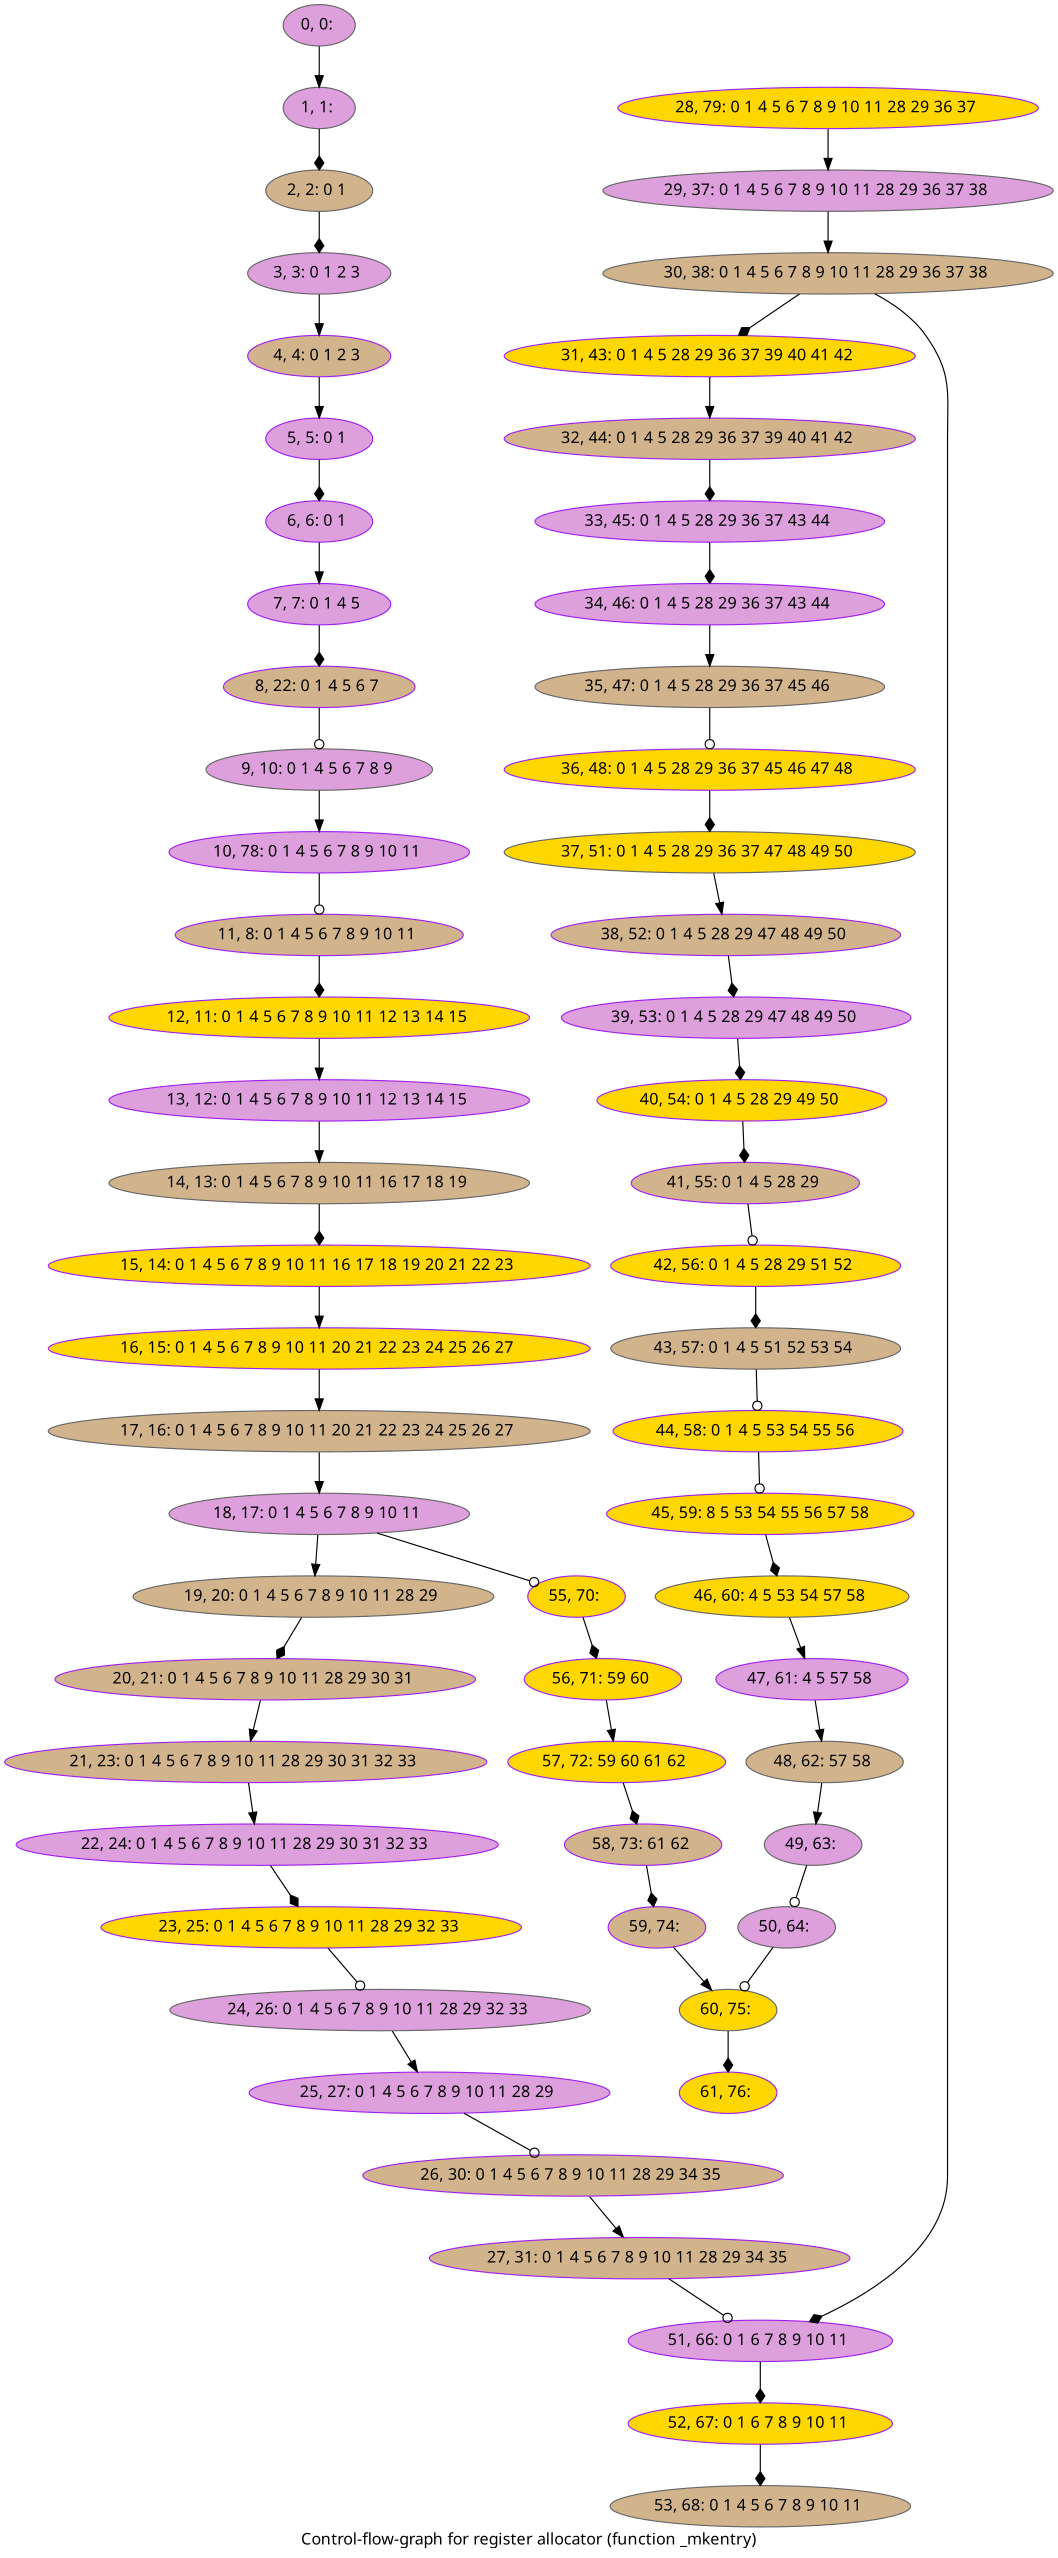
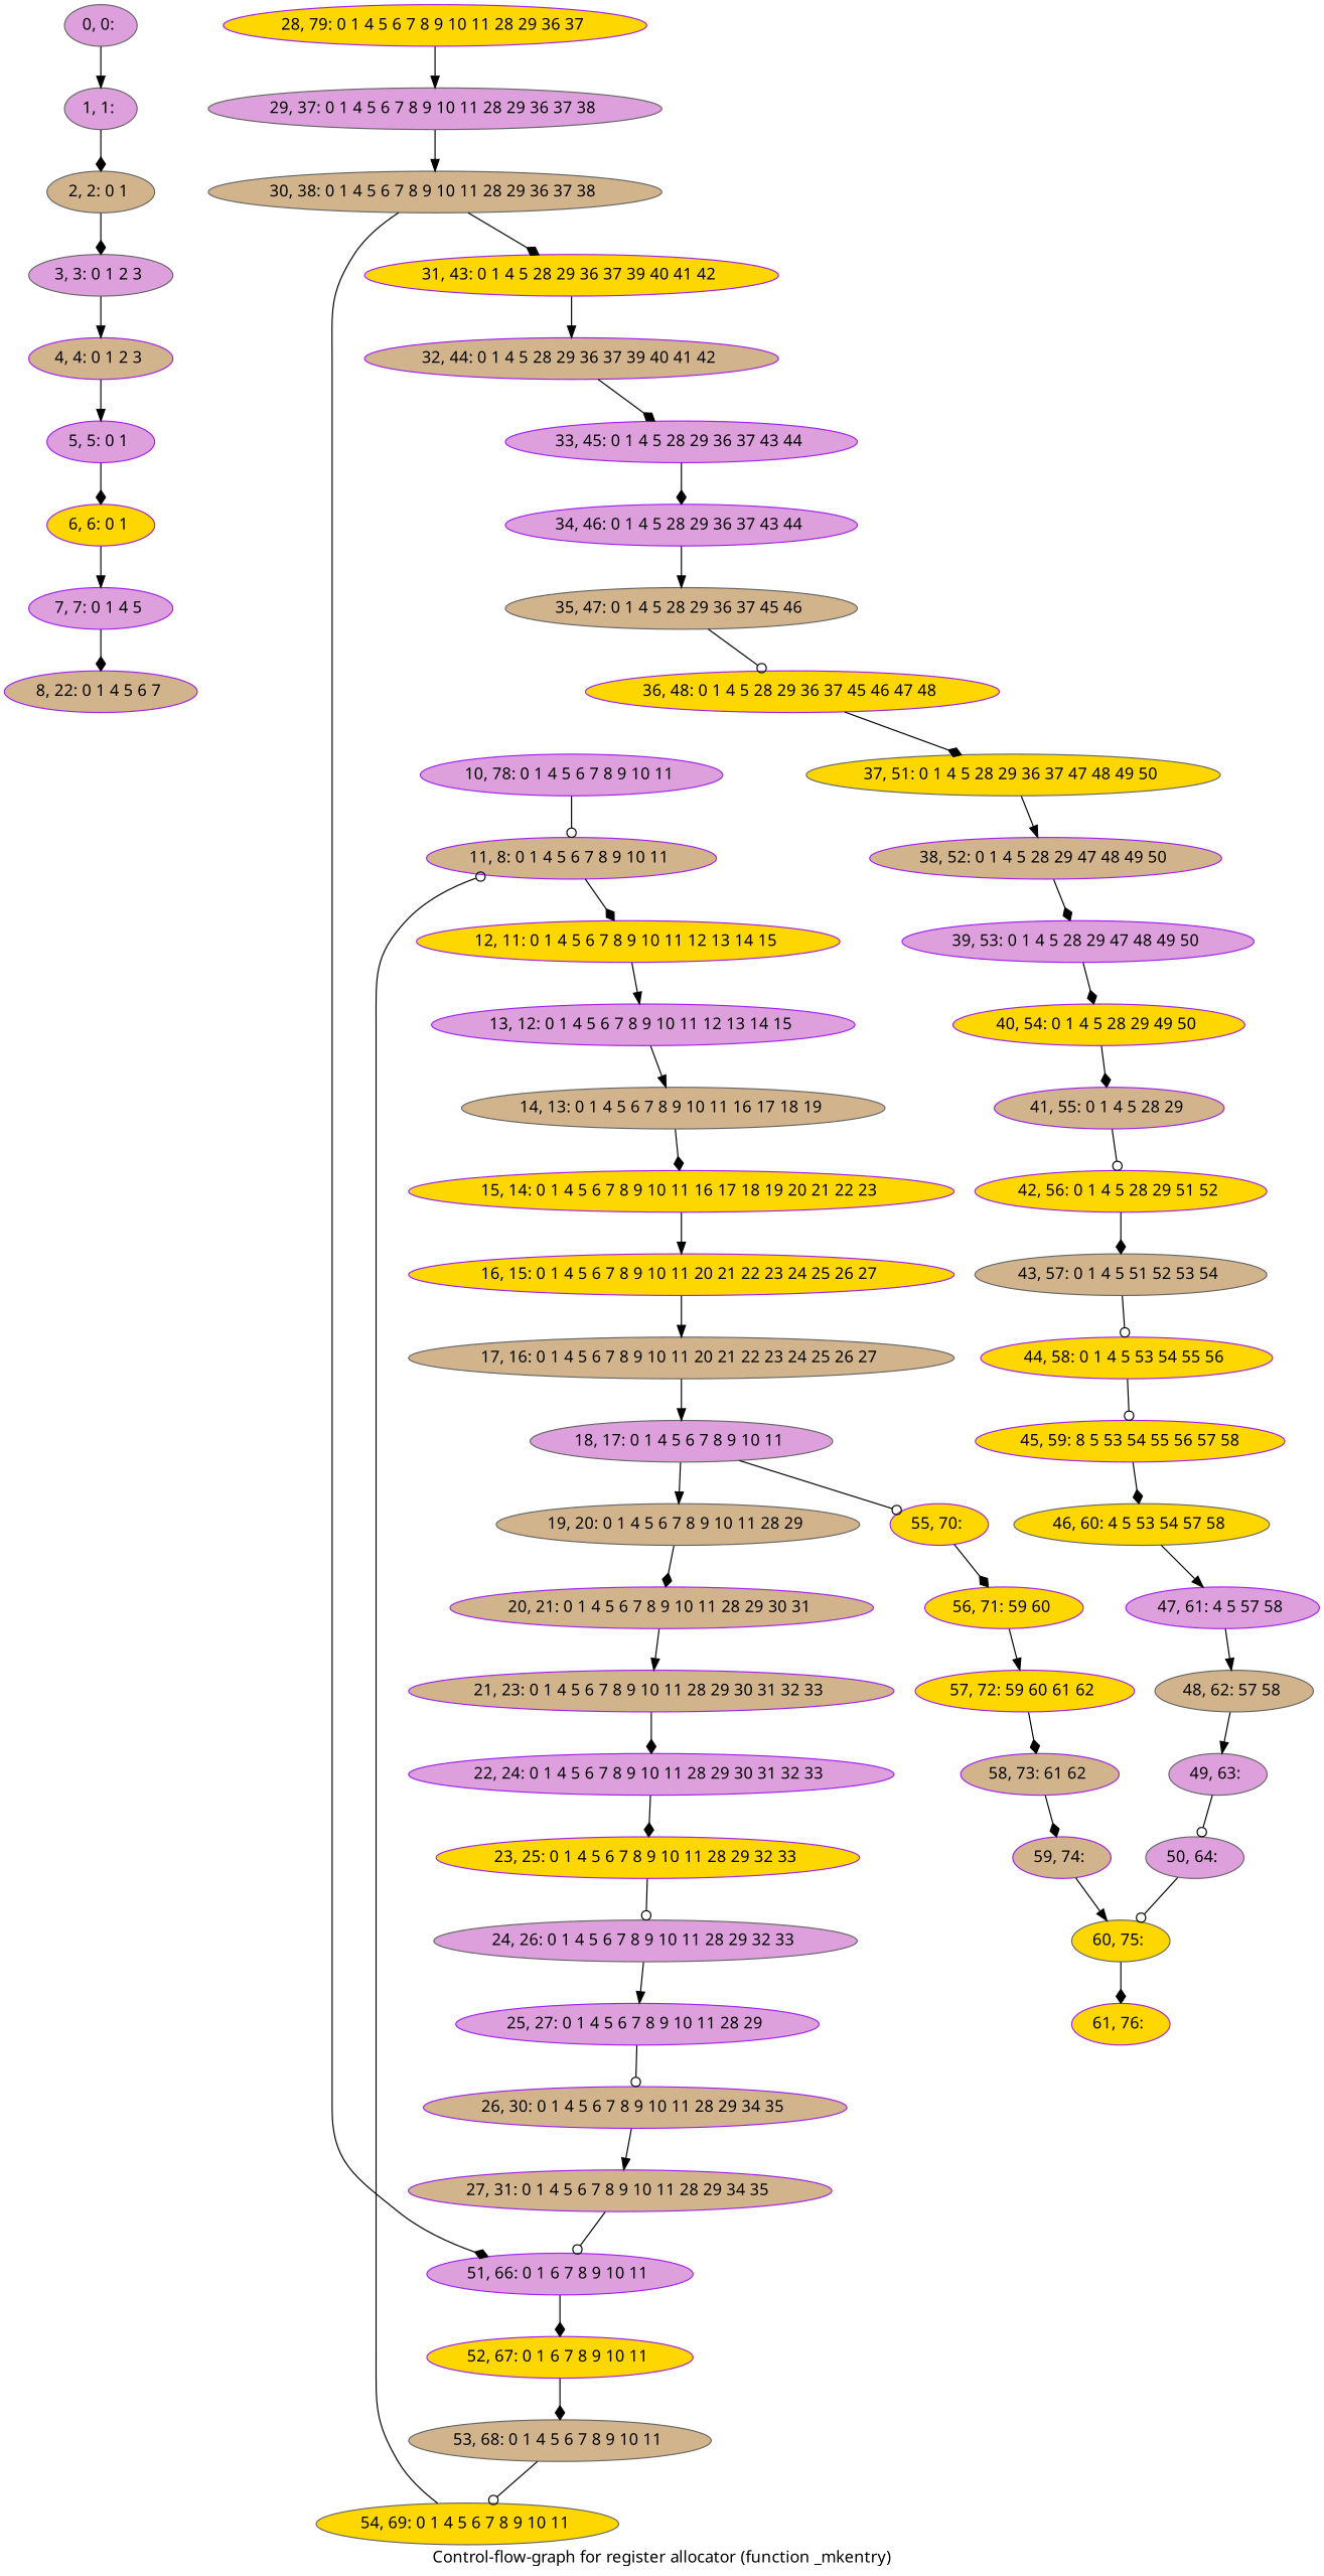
  digraph {
    fontname="Noto Sans"
    label="Control-flow-graph for register allocator (function _mkentry)"
    node [color=purple fillcolor=plum fontname="Noto Sans" style=filled]
    edge [arrowhead=normal fontname="Noto Sans"]
    n1 [color=gray40 label="0, 0: "]
    n2 [color=gray40 label="1, 1: "]
    n3 [color=gray40 fillcolor=tan label="2, 2: 0 1 "]
    n4 [color=gray40 label="3, 3: 0 1 2 3 "]
    n5 [fillcolor=tan label="4, 4: 0 1 2 3 "]
    n6 [label="5, 5: 0 1 "]
-   n7 [label="6, 6: 0 1 "]
+   n7 [fillcolor=gold label="6, 6: 0 1 "]
    n8 [label="7, 7: 0 1 4 5 "]
    n9 [fillcolor=tan label="8, 22: 0 1 4 5 6 7 "]
-   n10 [color=gray40 label="9, 10: 0 1 4 5 6 7 8 9 "]
    n11 [label="10, 78: 0 1 4 5 6 7 8 9 10 11 "]
    n12 [fillcolor=tan label="11, 8: 0 1 4 5 6 7 8 9 10 11 "]
    n13 [fillcolor=gold label="12, 11: 0 1 4 5 6 7 8 9 10 11 12 13 14 15 "]
    n14 [label="13, 12: 0 1 4 5 6 7 8 9 10 11 12 13 14 15 "]
    n15 [color=gray40 fillcolor=tan label="14, 13: 0 1 4 5 6 7 8 9 10 11 16 17 18 19 "]
    n16 [fillcolor=gold label="15, 14: 0 1 4 5 6 7 8 9 10 11 16 17 18 19 20 21 22 23 "]
    n17 [fillcolor=gold label="16, 15: 0 1 4 5 6 7 8 9 10 11 20 21 22 23 24 25 26 27 "]
    n18 [color=gray40 fillcolor=tan label="17, 16: 0 1 4 5 6 7 8 9 10 11 20 21 22 23 24 25 26 27 "]
    n19 [color=gray40 label="18, 17: 0 1 4 5 6 7 8 9 10 11 "]
    n20 [color=gray40 fillcolor=tan label="19, 20: 0 1 4 5 6 7 8 9 10 11 28 29 "]
    n21 [fillcolor=gold label="55, 70: "]
    n22 [fillcolor=tan label="20, 21: 0 1 4 5 6 7 8 9 10 11 28 29 30 31 "]
    n23 [fillcolor=gold label="56, 71: 59 60 "]
    n24 [fillcolor=tan label="21, 23: 0 1 4 5 6 7 8 9 10 11 28 29 30 31 32 33 "]
    n25 [label="22, 24: 0 1 4 5 6 7 8 9 10 11 28 29 30 31 32 33 "]
    n26 [fillcolor=gold label="23, 25: 0 1 4 5 6 7 8 9 10 11 28 29 32 33 "]
    n27 [color=gray40 label="24, 26: 0 1 4 5 6 7 8 9 10 11 28 29 32 33 "]
    n28 [label="25, 27: 0 1 4 5 6 7 8 9 10 11 28 29 "]
    n29 [fillcolor=tan label="26, 30: 0 1 4 5 6 7 8 9 10 11 28 29 34 35 "]
    n30 [fillcolor=tan label="27, 31: 0 1 4 5 6 7 8 9 10 11 28 29 34 35 "]
    n31 [label="51, 66: 0 1 6 7 8 9 10 11 "]
    n32 [fillcolor=gold label="28, 79: 0 1 4 5 6 7 8 9 10 11 28 29 36 37 "]
    n33 [color=gray40 label="29, 37: 0 1 4 5 6 7 8 9 10 11 28 29 36 37 38 "]
    n34 [fillcolor=gold label="52, 67: 0 1 6 7 8 9 10 11 "]
    n35 [color=gray40 fillcolor=tan label="30, 38: 0 1 4 5 6 7 8 9 10 11 28 29 36 37 38 "]
    n36 [fillcolor=gold label="31, 43: 0 1 4 5 28 29 36 37 39 40 41 42 "]
    n37 [fillcolor=tan label="32, 44: 0 1 4 5 28 29 36 37 39 40 41 42 "]
    n38 [label="33, 45: 0 1 4 5 28 29 36 37 43 44 "]
    n39 [label="34, 46: 0 1 4 5 28 29 36 37 43 44 "]
    n40 [color=gray40 fillcolor=tan label="35, 47: 0 1 4 5 28 29 36 37 45 46 "]
    n41 [fillcolor=gold label="36, 48: 0 1 4 5 28 29 36 37 45 46 47 48 "]
    n42 [color=gray40 fillcolor=gold label="37, 51: 0 1 4 5 28 29 36 37 47 48 49 50 "]
    n43 [fillcolor=tan label="38, 52: 0 1 4 5 28 29 47 48 49 50 "]
    n44 [label="39, 53: 0 1 4 5 28 29 47 48 49 50 "]
    n45 [fillcolor=gold label="40, 54: 0 1 4 5 28 29 49 50 "]
    n46 [fillcolor=tan label="41, 55: 0 1 4 5 28 29 "]
    n47 [fillcolor=gold label="42, 56: 0 1 4 5 28 29 51 52 "]
    n48 [color=gray40 fillcolor=tan label="43, 57: 0 1 4 5 51 52 53 54 "]
    n49 [fillcolor=gold label="44, 58: 0 1 4 5 53 54 55 56 "]
    n50 [fillcolor=gold label="45, 59: 8 5 53 54 55 56 57 58"]
    n51 [color=gray40 fillcolor=gold label="46, 60: 4 5 53 54 57 58 "]
    n52 [label="47, 61: 4 5 57 58 "]
    n53 [color=gray40 fillcolor=tan label="48, 62: 57 58 "]
    n54 [color=gray40 label="49, 63: "]
    n55 [color=gray40 label="50, 64: "]
    n56 [color=gray40 fillcolor=gold label="60, 75: "]
    n57 [fillcolor=gold label="61, 76: "]
    n58 [color=gray40 fillcolor=tan label="53, 68: 0 1 4 5 6 7 8 9 10 11 "]
+   n59 [color=gray40 fillcolor=gold label="54, 69: 0 1 4 5 6 7 8 9 10 11 "]
    n60 [fillcolor=gold label="57, 72: 59 60 61 62 "]
    n61 [fillcolor=tan label="58, 73: 61 62 "]
    n62 [fillcolor=tan label="59, 74: "]
    n1 -> n2
    n2 -> n3 [arrowhead=diamond]
    n3 -> n4 [arrowhead=diamond]
    n4 -> n5
    n5 -> n6
    n6 -> n7 [arrowhead=diamond]
    n7 -> n8
    n8 -> n9 [arrowhead=diamond]
-   n9 -> n10 [arrowhead=odot]
-   n10 -> n11
    n11 -> n12 [arrowhead=odot]
    n12 -> n13 [arrowhead=diamond]
    n13 -> n14
    n14 -> n15
    n15 -> n16 [arrowhead=diamond]
    n16 -> n17
    n17 -> n18
    n18 -> n19
    n19 -> n20
    n19 -> n21 [arrowhead=odot]
    n20 -> n22 [arrowhead=diamond]
    n21 -> n23 [arrowhead=diamond]
    n22 -> n24
    n23 -> n60
-   n24 -> n25
+   n24 -> n25 [arrowhead=diamond]
    n25 -> n26 [arrowhead=diamond]
    n26 -> n27 [arrowhead=odot]
    n27 -> n28
    n28 -> n29 [arrowhead=odot]
    n29 -> n30
    n30 -> n31 [arrowhead=odot]
    n31 -> n34 [arrowhead=diamond]
    n32 -> n33
    n33 -> n35
    n34 -> n58 [arrowhead=diamond]
    n35 -> n31 [arrowhead=diamond]
    n35 -> n36 [arrowhead=diamond]
    n36 -> n37
    n37 -> n38 [arrowhead=diamond]
    n38 -> n39 [arrowhead=diamond]
    n39 -> n40
    n40 -> n41 [arrowhead=odot]
    n41 -> n42 [arrowhead=diamond]
    n42 -> n43
    n43 -> n44 [arrowhead=diamond]
    n44 -> n45 [arrowhead=diamond]
    n45 -> n46 [arrowhead=diamond]
    n46 -> n47 [arrowhead=odot]
    n47 -> n48 [arrowhead=diamond]
    n48 -> n49 [arrowhead=odot]
    n49 -> n50 [arrowhead=odot]
    n50 -> n51 [arrowhead=diamond]
    n51 -> n52
    n52 -> n53
    n53 -> n54
    n54 -> n55 [arrowhead=odot]
    n55 -> n56 [arrowhead=odot]
    n56 -> n57 [arrowhead=diamond]
+   n58 -> n59 [arrowhead=odot]
+   n59 -> n12 [arrowhead=odot]
    n60 -> n61 [arrowhead=diamond]
    n61 -> n62 [arrowhead=diamond]
    n62 -> n56
  }
